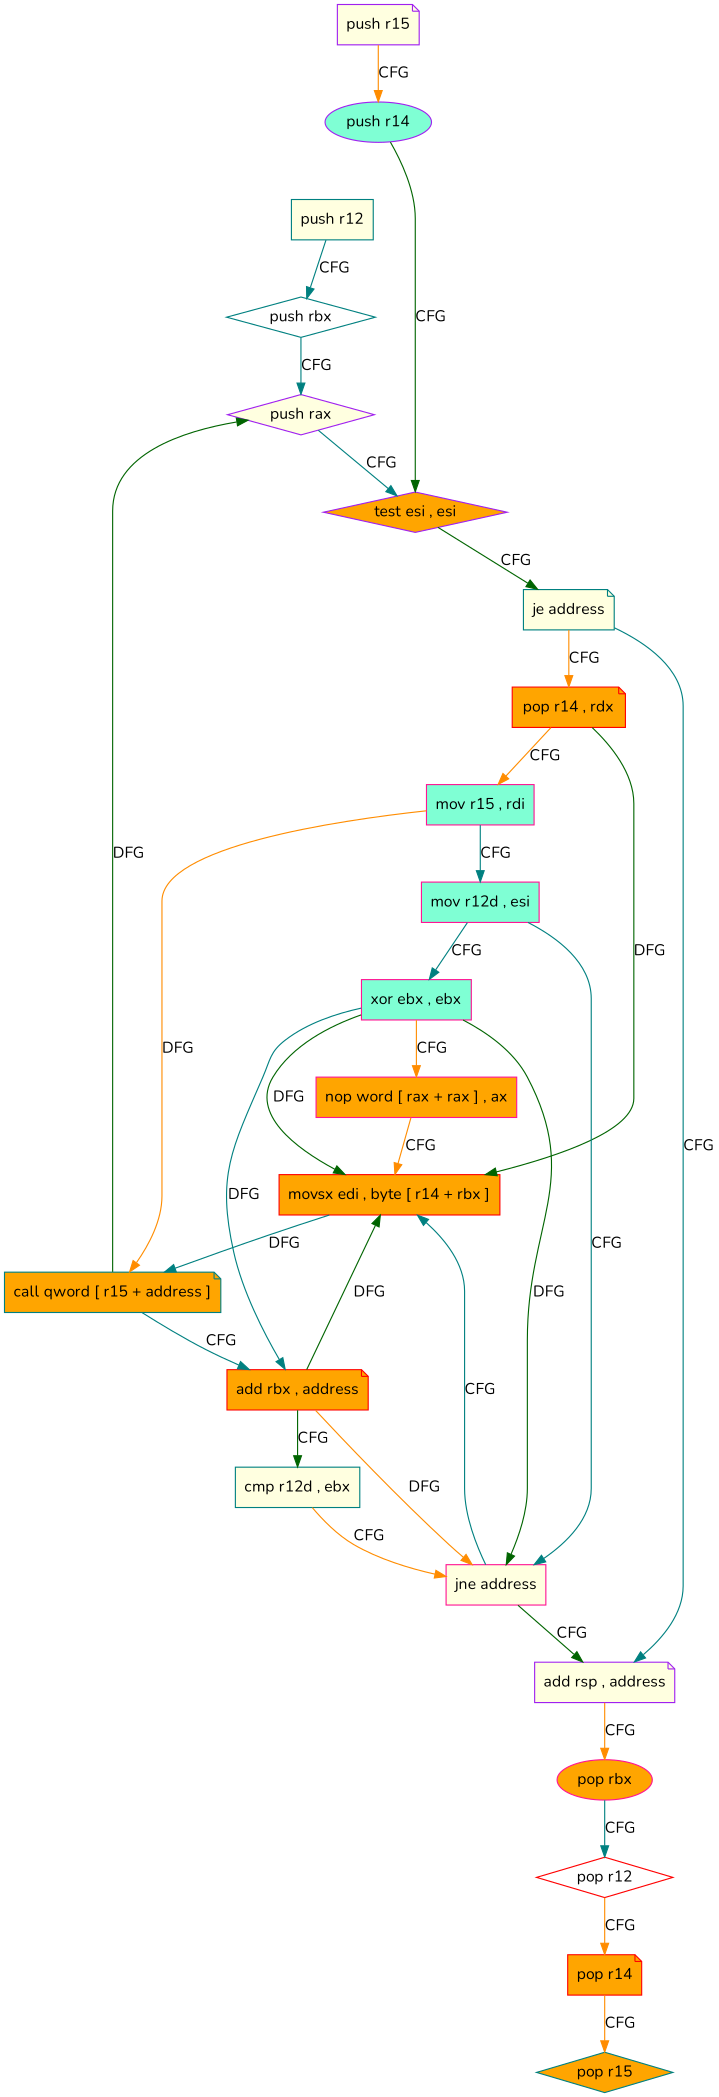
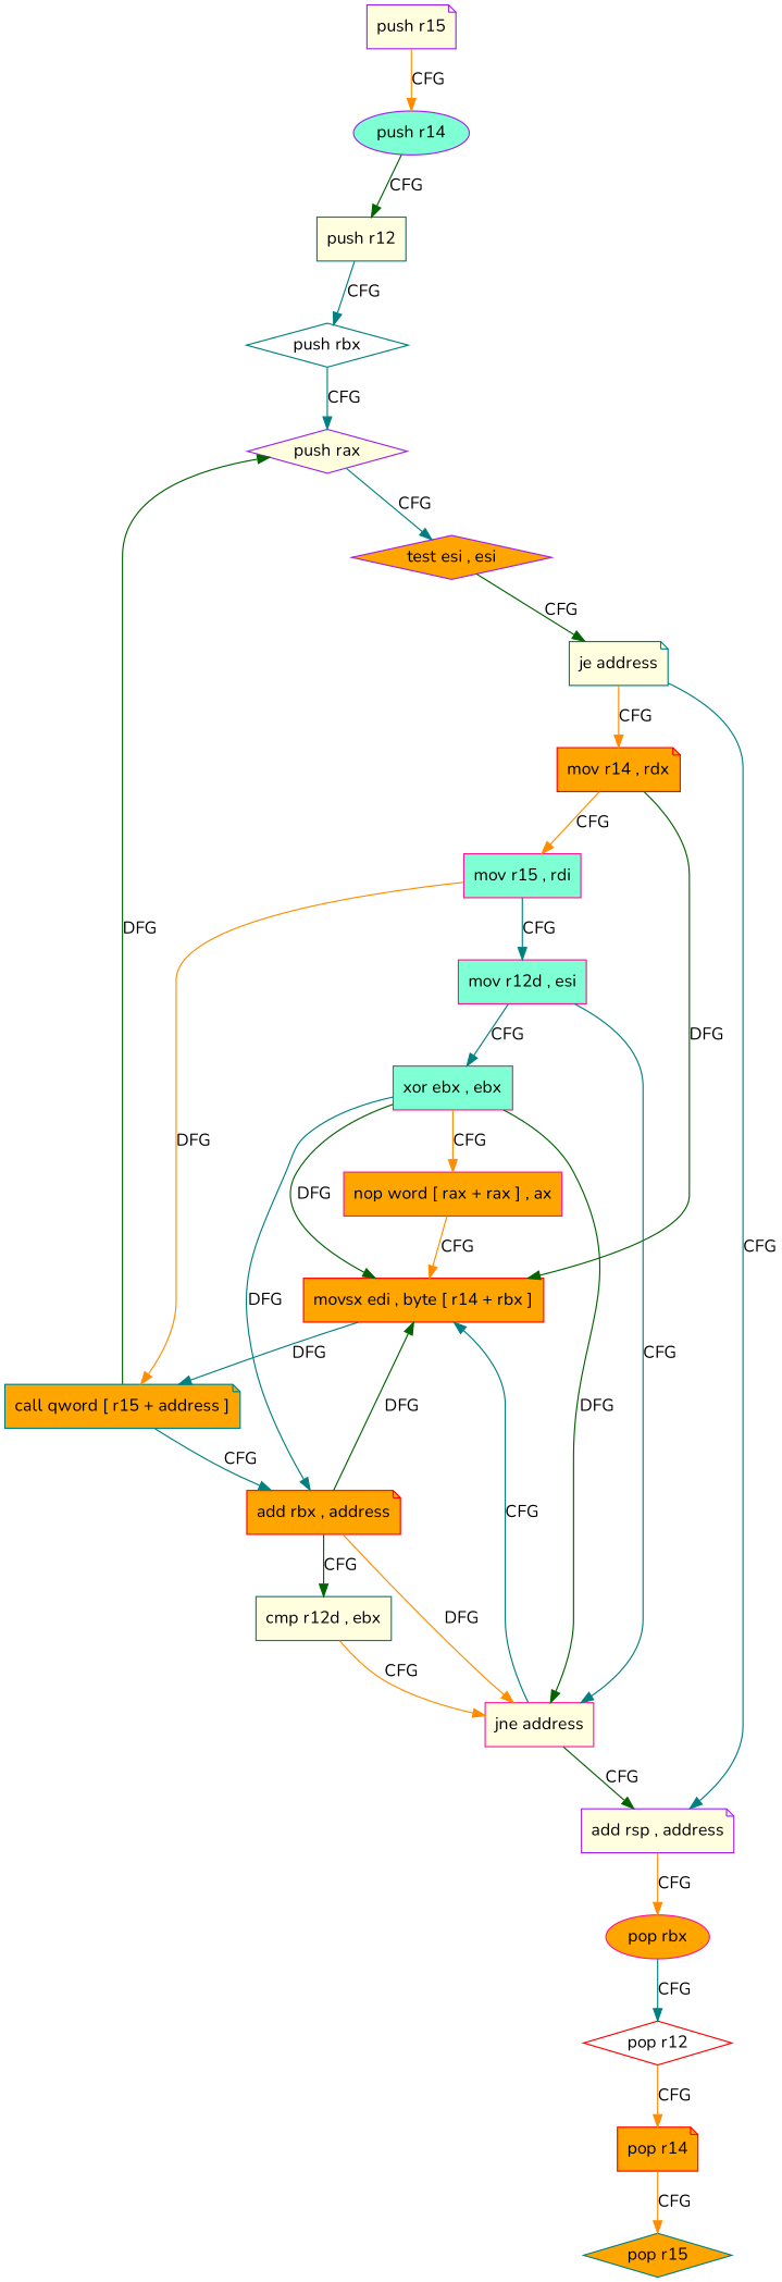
  digraph {
    fontname=Nunito
    node [color=teal fillcolor=orange fontname=Nunito shape=box style=filled]
    edge [color=teal fontname=Nunito]
    n1 [color=purple fillcolor=lightyellow label="push r15" shape=note]
    n2 [color=purple fillcolor=aquamarine label="push r14" shape=ellipse]
    n3 [fillcolor=lightyellow label="push r12"]
    n4 [fillcolor=white label="push rbx" shape=diamond]
    n5 [color=purple fillcolor=lightyellow label="push rax" shape=diamond]
    n6 [color=purple label="test esi , esi" shape=diamond]
    n7 [fillcolor=lightyellow label="je address" shape=note]
    n8 [color=purple fillcolor=lightyellow label="add rsp , address" shape=note]
-   n9 [color=red label="pop r14 , rdx" shape=note]
+   n9 [color=red label="mov r14 , rdx" shape=note]
    n10 [color=deeppink label="pop rbx" shape=ellipse]
    n11 [color=deeppink fillcolor=aquamarine label="mov r15 , rdi"]
    n12 [color=red label="movsx edi , byte [ r14 + rbx ]"]
    n13 [color=red fillcolor=white label="pop r12" shape=diamond]
    n14 [color=deeppink fillcolor=aquamarine label="mov r12d , esi"]
    n15 [label="call qword [ r15 + address ]" shape=note]
    n16 [color=red label="pop r14" shape=note]
    n17 [label="pop r15" shape=diamond]
    n18 [color=deeppink fillcolor=aquamarine label="xor ebx , ebx"]
    n19 [color=deeppink fillcolor=lightyellow label="jne address"]
    n20 [color=red label="add rbx , address" shape=note]
    n21 [color=deeppink label="nop word [ rax + rax ] , ax"]
    n22 [fillcolor=lightyellow label="cmp r12d , ebx"]
    n1 -> n2 [color=darkorange label=CFG]
-   n2 -> n6 [color=darkgreen label=CFG]
+   n2 -> n3 [color=darkgreen label=CFG]
    n3 -> n4 [label=CFG]
    n4 -> n5 [label=CFG]
    n5 -> n6 [label=CFG]
    n6 -> n7 [color=darkgreen label=CFG]
    n7 -> n8 [label=CFG]
    n7 -> n9 [color=darkorange label=CFG]
    n8 -> n10 [color=darkorange label=CFG]
    n9 -> n11 [color=darkorange label=CFG]
    n9 -> n12 [color=darkgreen label=DFG]
    n10 -> n13 [label=CFG]
    n11 -> n14 [label=CFG]
    n11 -> n15 [color=darkorange label=DFG]
    n12 -> n15 [label=DFG]
    n13 -> n16 [color=darkorange label=CFG]
    n14 -> n18 [label=CFG]
    n14 -> n19 [label=CFG]
    n15 -> n5 [color=darkgreen label=DFG]
    n15 -> n20 [label=CFG]
    n16 -> n17 [color=darkorange label=CFG]
    n18 -> n12 [color=darkgreen label=DFG]
    n18 -> n19 [color=darkgreen label=DFG]
    n18 -> n20 [label=DFG]
    n18 -> n21 [color=darkorange label=CFG]
    n19 -> n8 [color=darkgreen label=CFG]
    n19 -> n12 [label=CFG]
    n20 -> n12 [color=darkgreen label=DFG]
    n20 -> n19 [color=darkorange label=DFG]
    n20 -> n22 [color=darkgreen label=CFG]
    n21 -> n12 [color=darkorange label=CFG]
    n22 -> n19 [color=darkorange label=CFG]
  }
